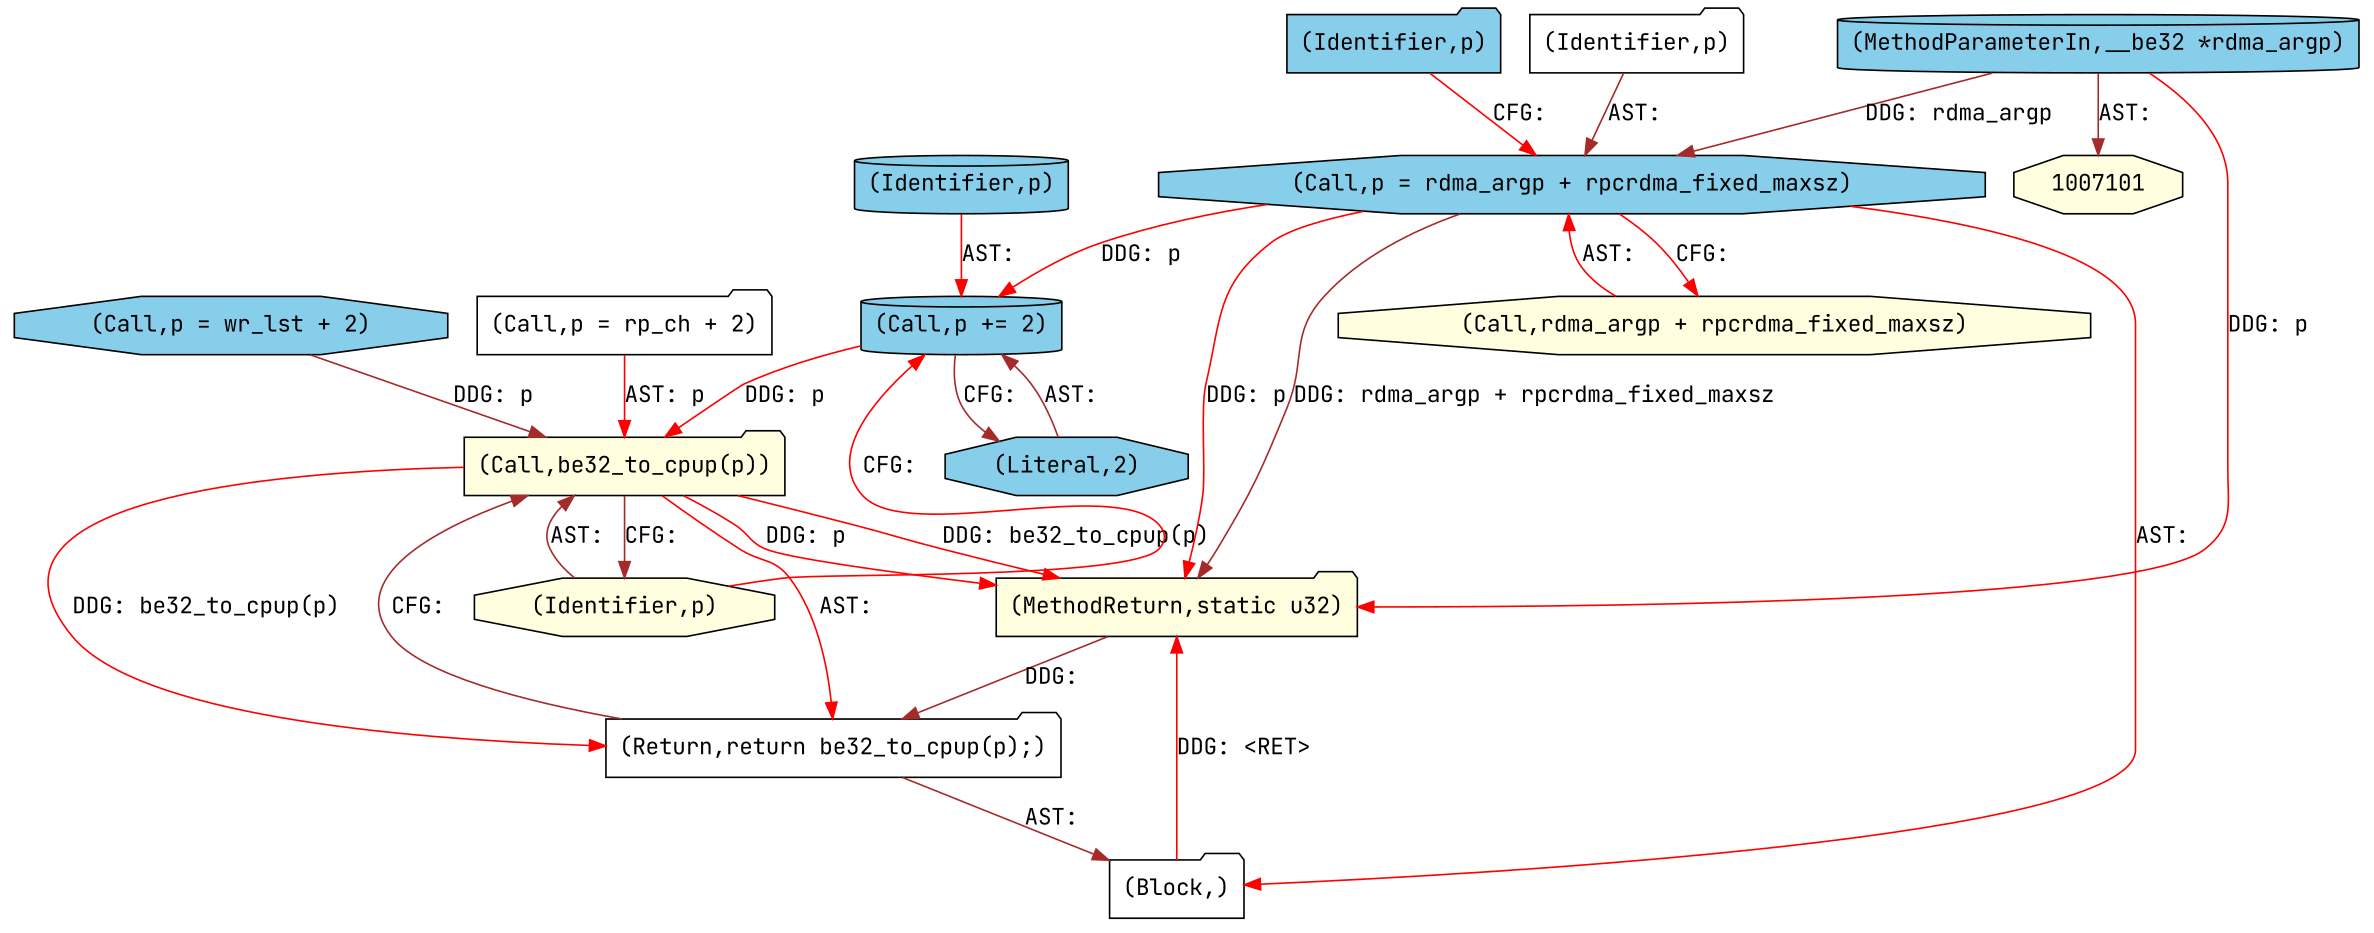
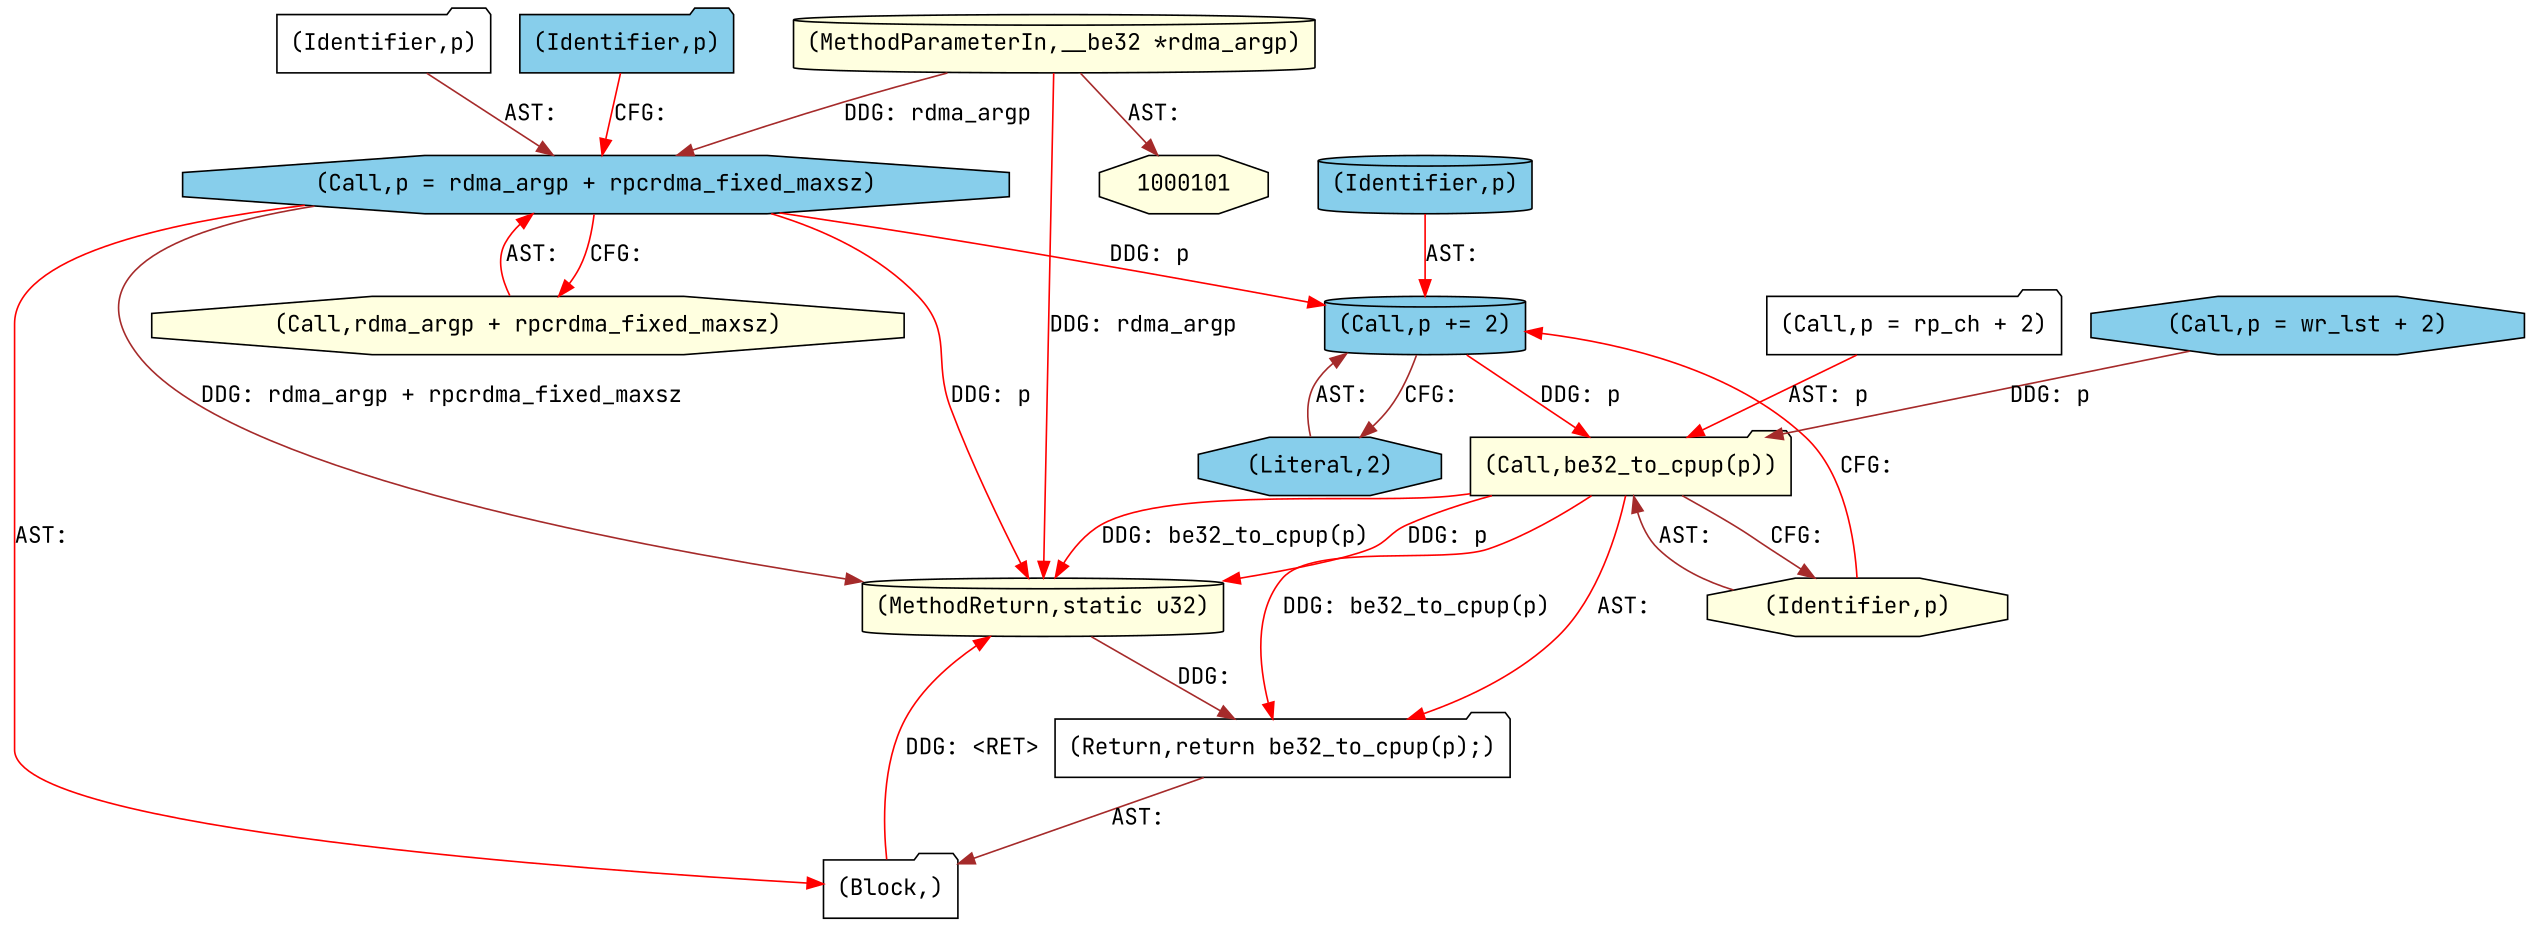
  digraph {
    fontname="JetBrains Mono"
    node [fillcolor=skyblue fontname="JetBrains Mono" shape=folder style=filled]
    edge [color=red fontname="JetBrains Mono"]
    n1 [label="(Call,p += 2)" shape=cylinder]
    n2 [fillcolor=lightyellow label="(Call,be32_to_cpup(p))"]
    n3 [label="(Literal,2)" shape=octagon]
-   n4 [fillcolor=lightyellow label="(MethodReturn,static u32)"]
+   n4 [fillcolor=lightyellow label="(MethodReturn,static u32)" shape=cylinder]
    n5 [fillcolor=white label="(Return,return be32_to_cpup(p);)"]
    n6 [fillcolor=lightyellow label="(Identifier,p)" shape=octagon]
    n7 [label="(Call,p = rdma_argp + rpcrdma_fixed_maxsz)" shape=octagon]
    n8 [fillcolor=white label="(Block,)"]
    n9 [fillcolor=lightyellow label="(Call,rdma_argp + rpcrdma_fixed_maxsz)" shape=octagon]
-   n10 [label="(MethodParameterIn,__be32 *rdma_argp)" shape=cylinder]
-   1000101 [fillcolor=lightyellow shape=octagon label=1007101]
+   n10 [fillcolor=lightyellow label="(MethodParameterIn,__be32 *rdma_argp)" shape=cylinder]
+   1000101 [fillcolor=lightyellow shape=octagon]
    n12 [label="(Identifier,p)"]
    n13 [fillcolor=white label="(Call,p = rp_ch + 2)"]
    n14 [label="(Call,p = wr_lst + 2)" shape=octagon]
    n15 [label="(Identifier,p)" shape=cylinder]
    n16 [fillcolor=white label="(Identifier,p)"]
    n1 -> n2 [label="DDG: p"]
    n1 -> n3 [color=brown label="CFG: "]
    n2 -> n4 [label="DDG: be32_to_cpup(p)"]
    n2 -> n4 [label="DDG: p"]
    n2 -> n5 [label="AST: "]
    n2 -> n5 [label="DDG: be32_to_cpup(p)"]
    n2 -> n6 [color=brown label="CFG: "]
    n3 -> n1 [color=brown label="AST: "]
    n4 -> n5 [color=brown label="DDG: "]
-   n5 -> n2 [color=brown label="CFG: "]
    n5 -> n8 [color=brown label="AST: "]
    n6 -> n1 [label="CFG: "]
    n6 -> n2 [color=brown label="AST: "]
    n7 -> n1 [label="DDG: p"]
    n7 -> n4 [label="DDG: p"]
    n7 -> n4 [color=brown label="DDG: rdma_argp + rpcrdma_fixed_maxsz"]
    n7 -> n8 [label="AST: "]
    n7 -> n9 [label="CFG: "]
    n8 -> n4 [label="DDG: <RET>"]
    n9 -> n7 [label="AST: "]
-   n10 -> n4 [label="DDG: p"]
+   n10 -> n4 [label="DDG: rdma_argp"]
    n10 -> n7 [color=brown label="DDG: rdma_argp"]
    n10 -> 1000101 [color=brown label="AST: "]
    n12 -> n7 [label="CFG: "]
    n13 -> n2 [label="AST: p"]
    n14 -> n2 [color=brown label="DDG: p"]
    n15 -> n1 [label="AST: "]
    n16 -> n7 [color=brown label="AST: "]
  }
